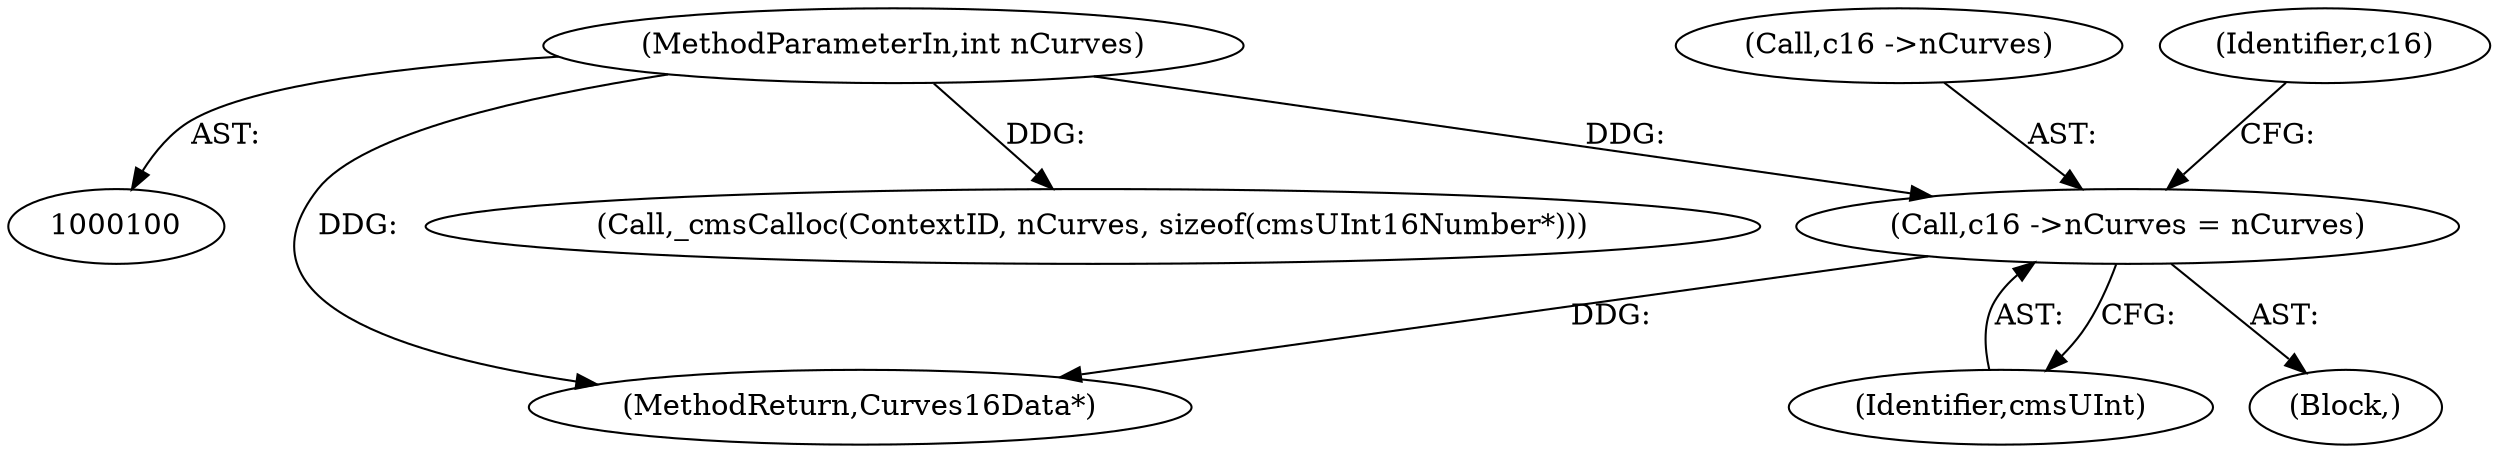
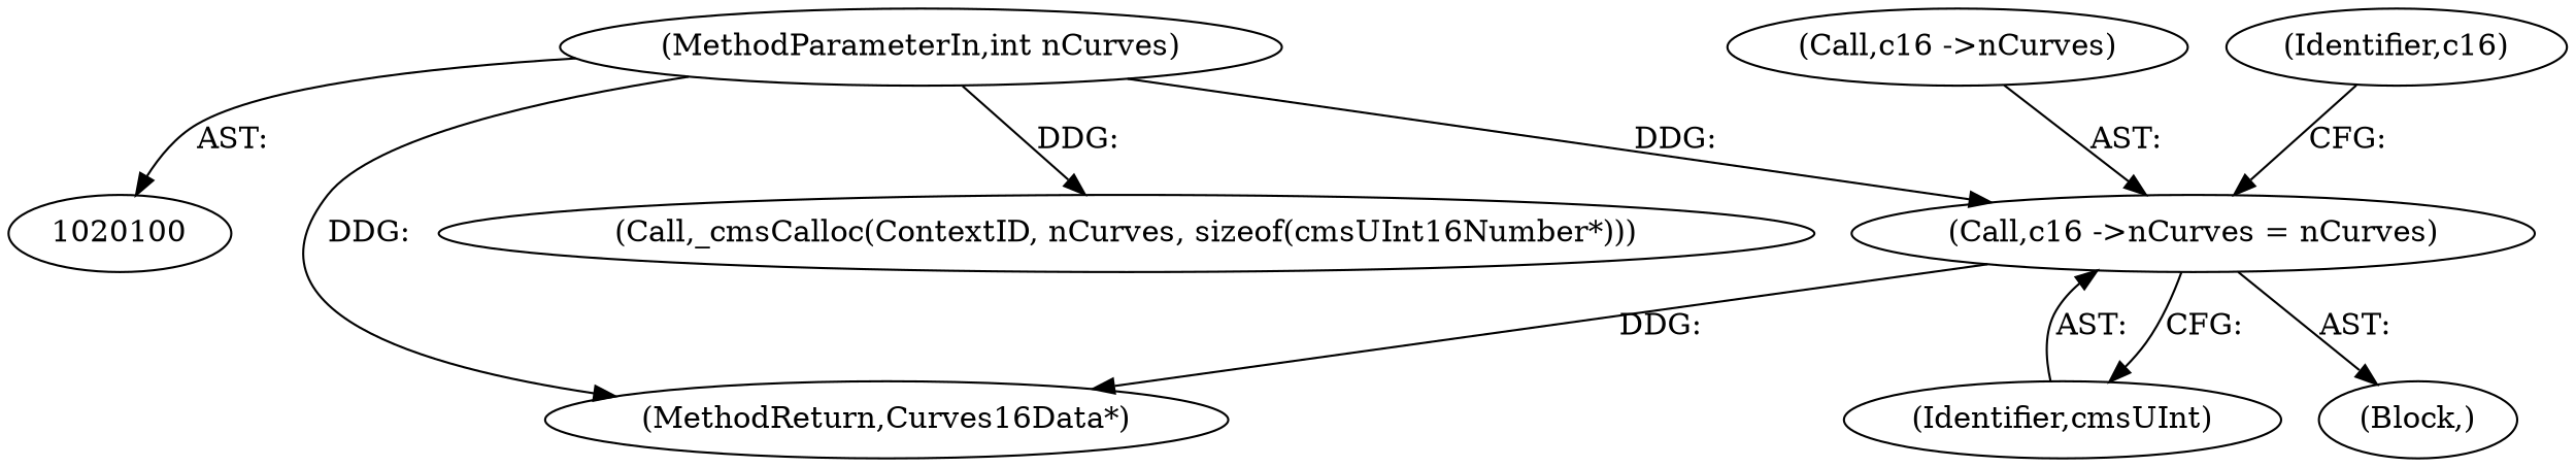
  digraph {
    n1 [label="(Call,c16 ->nCurves = nCurves)"]
    n2 [label="(MethodReturn,Curves16Data*)"]
    n3 [label="(Block,)"]
    n4 [label="(Identifier,cmsUInt)"]
    n5 [label="(MethodParameterIn,int nCurves)"]
    n6 [label="(Call,_cmsCalloc(ContextID, nCurves, sizeof(cmsUInt16Number*)))"]
-   1000100
+   1000100 [label=1020100]
    n8 [label="(Call,c16 ->nCurves)"]
    n9 [label="(Identifier,c16)"]
    n1 -> n2 [label="DDG: "]
    n1 -> n3 [label="AST: "]
    n1 -> n4 [label="CFG: "]
    n4 -> n1 [label="AST: "]
    n5 -> n1 [label="DDG: "]
    n5 -> n2 [label="DDG: "]
    n5 -> n6 [label="DDG: "]
    n5 -> 1000100 [label="AST: "]
    n8 -> n1 [label="AST: "]
    n9 -> n1 [label="CFG: "]
  }
